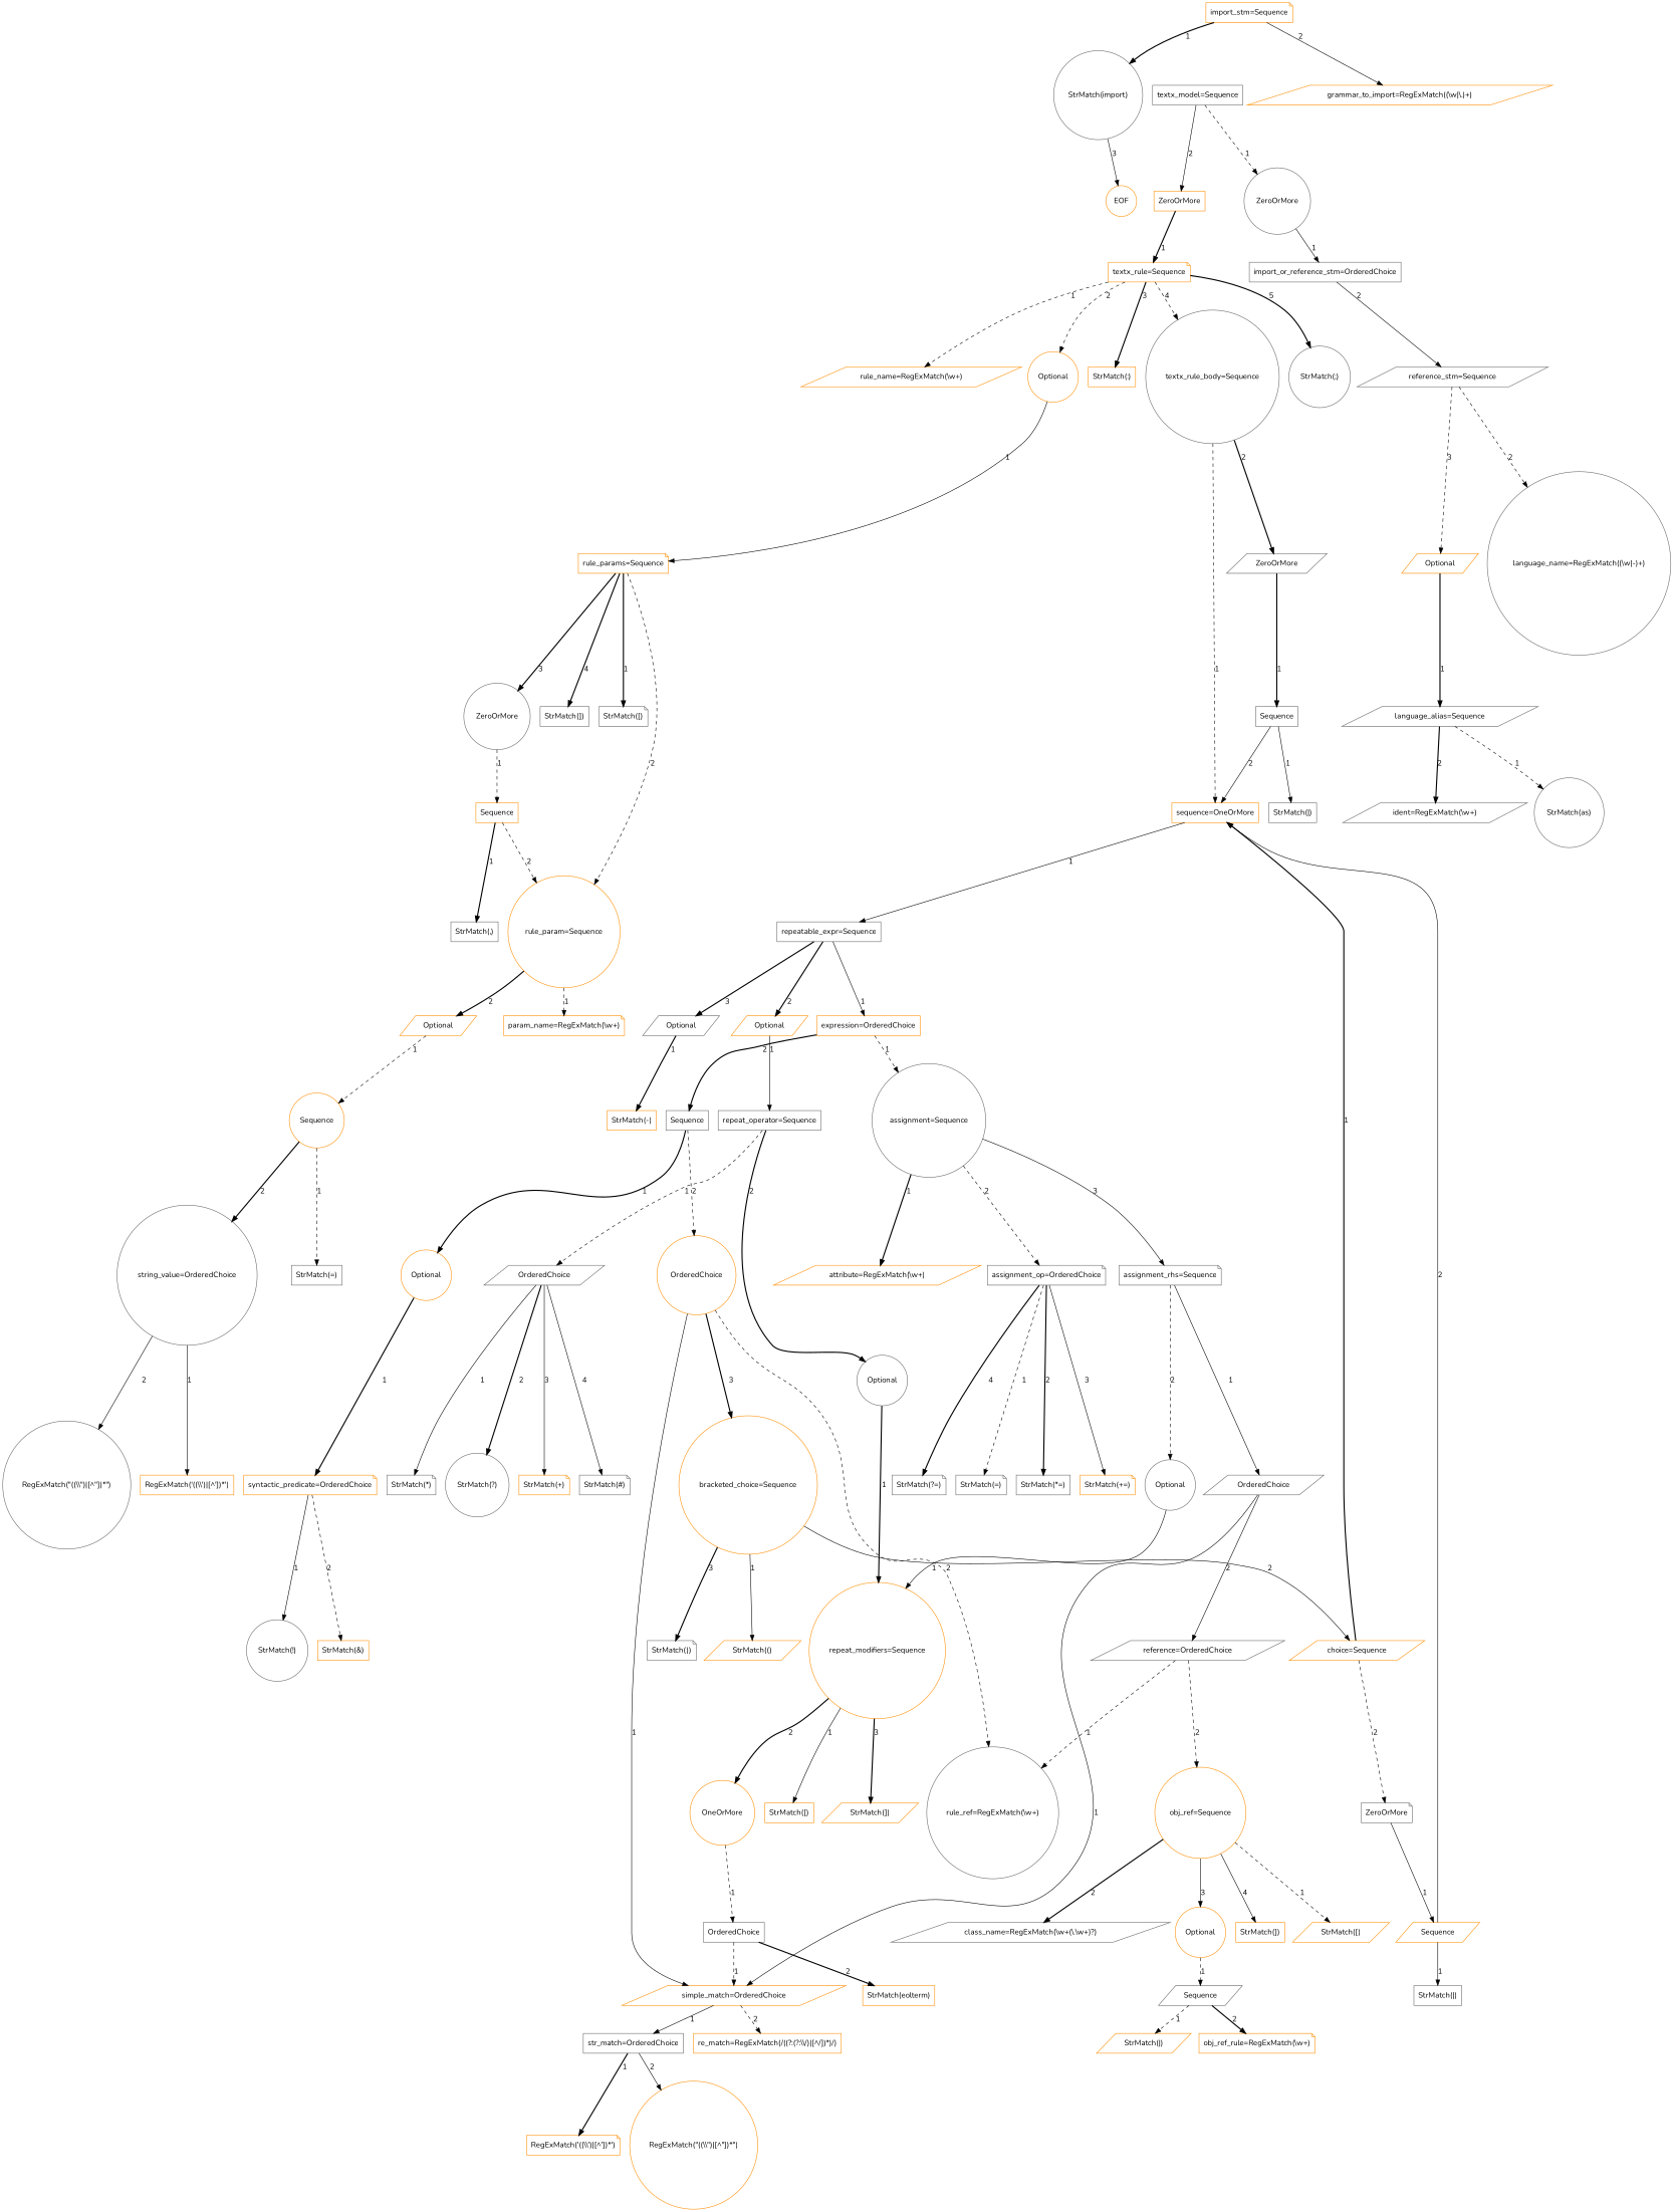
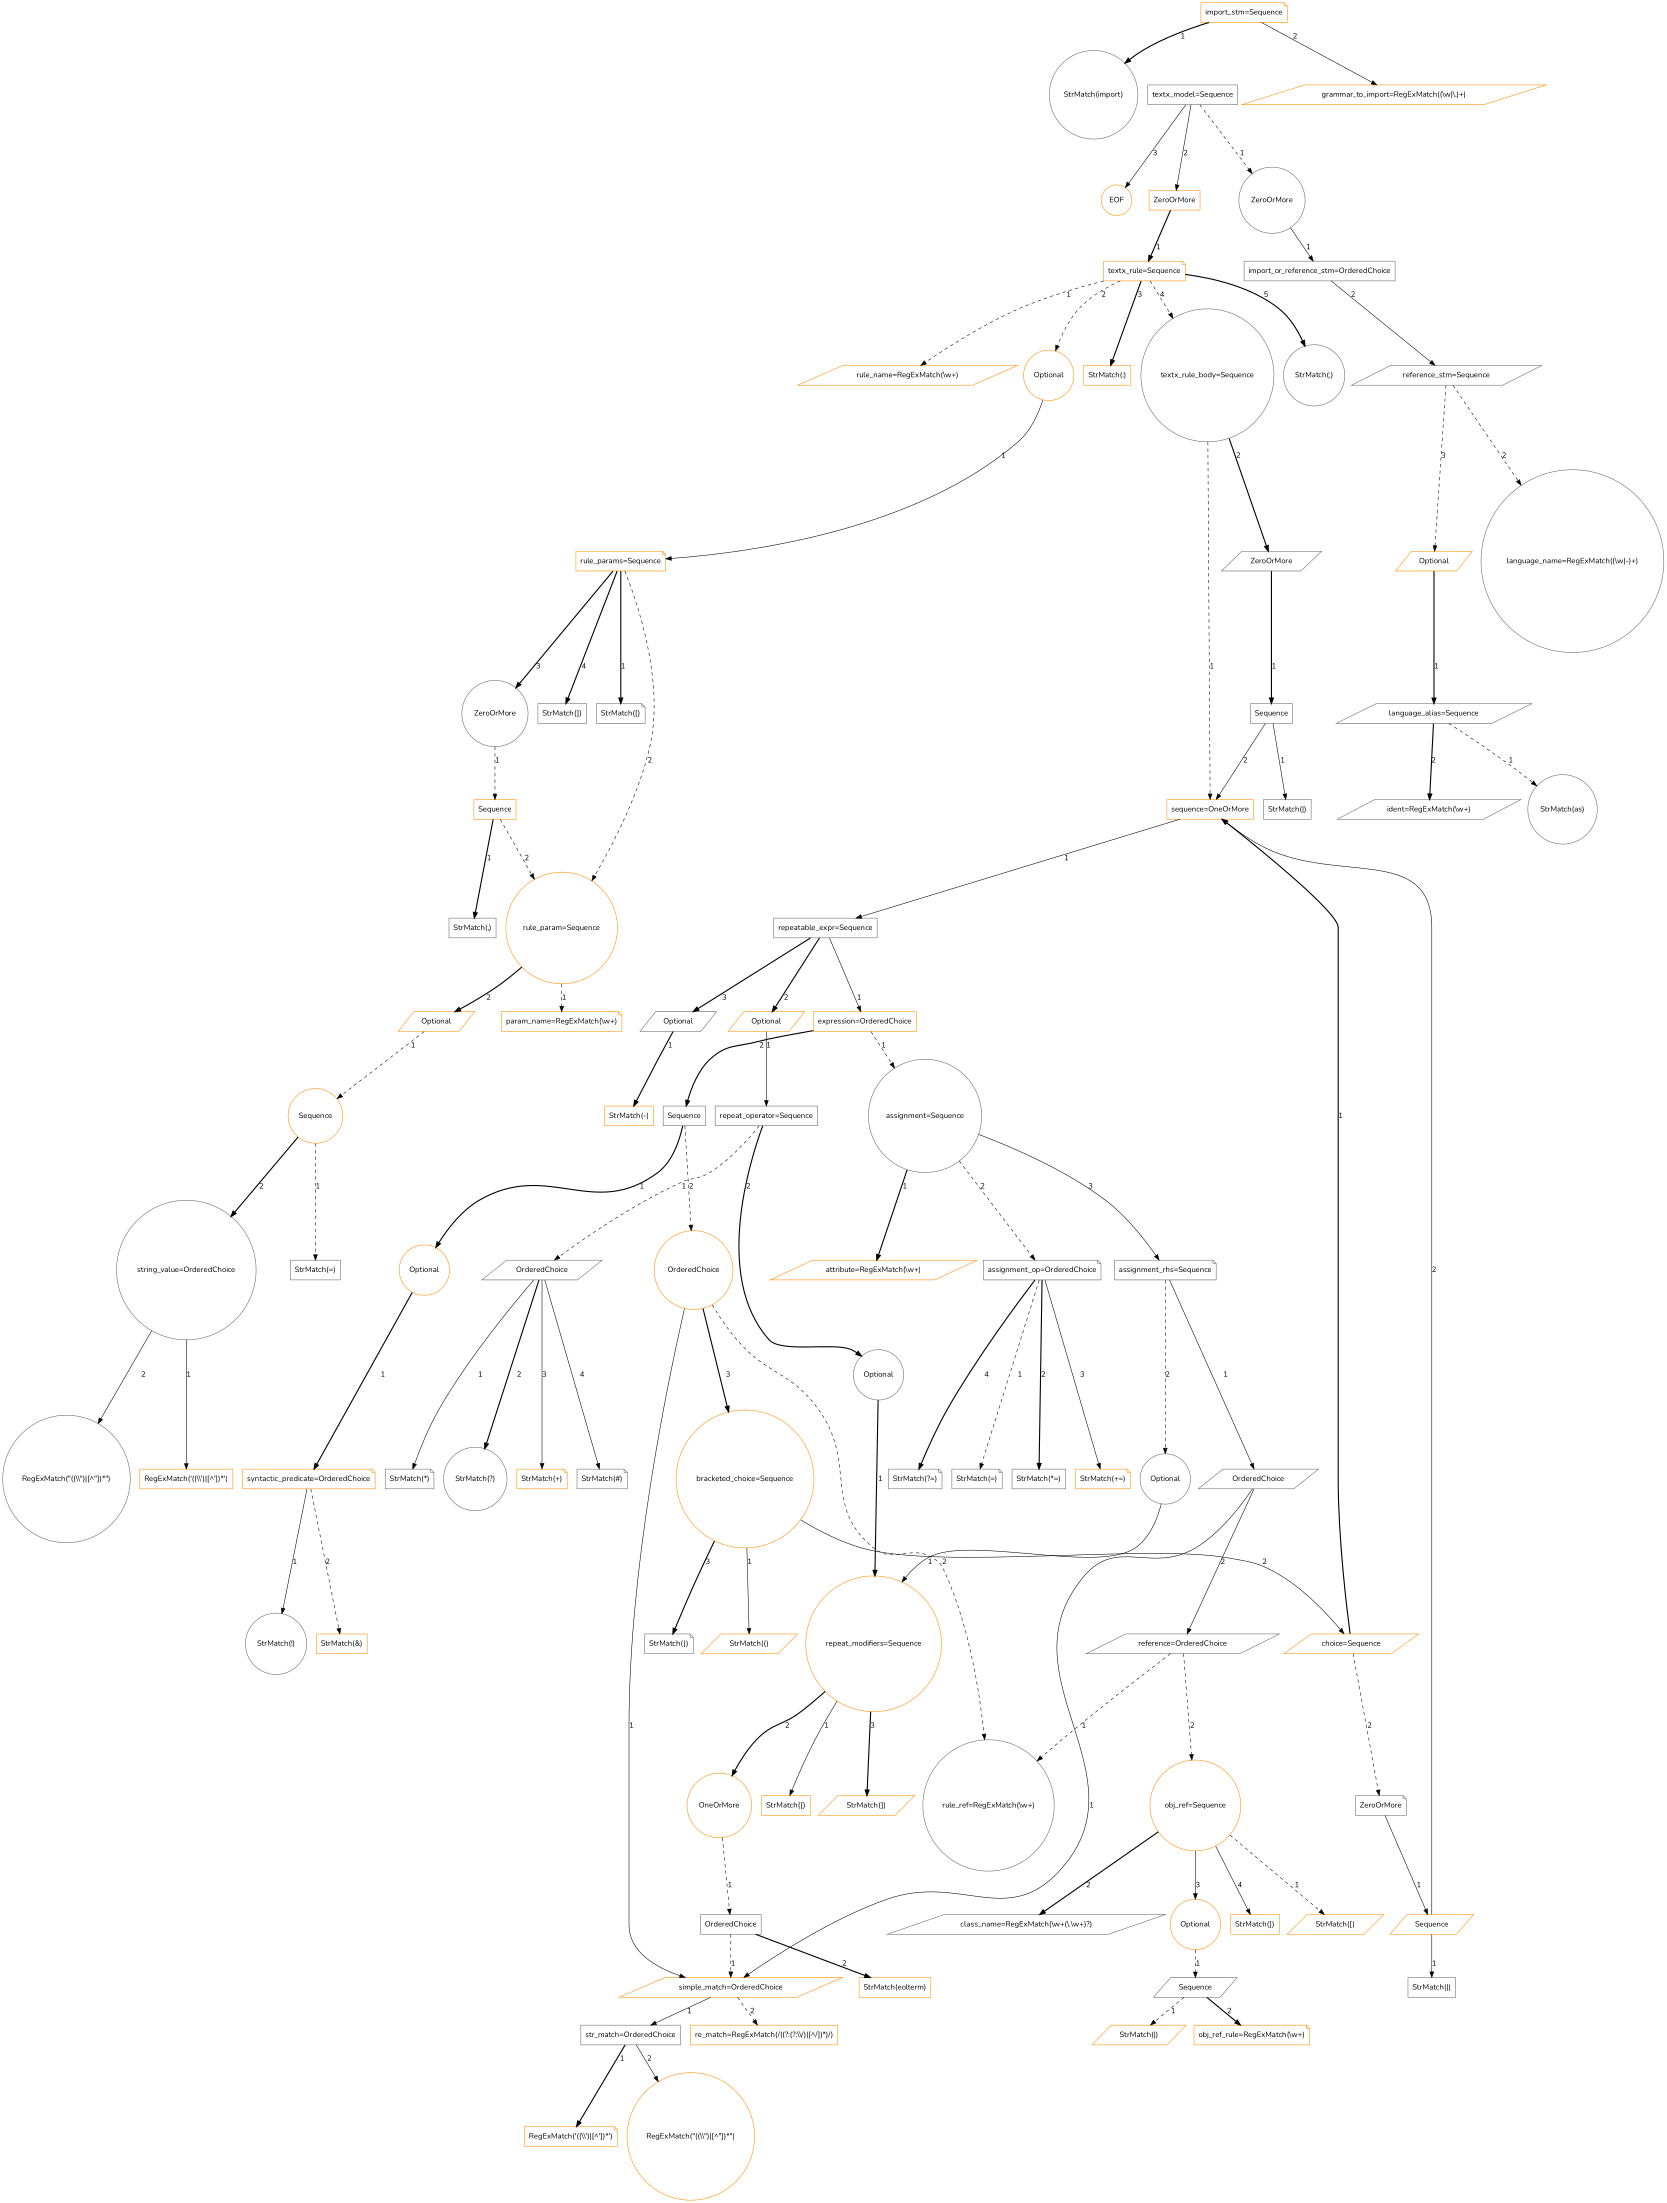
  digraph {
    fontname=Nunito
    node [color=gray40 fontname=Nunito shape=circle]
    edge [fontname=Nunito style=bold]
    n1 [label="textx_model=Sequence" shape=box]
    n2 [label=ZeroOrMore]
    n3 [color=darkorange label=ZeroOrMore shape=box]
    n4 [color=darkorange label=EOF]
    n5 [label="import_or_reference_stm=OrderedChoice" shape=box]
    n6 [color=darkorange label="textx_rule=Sequence" shape=note]
    n7 [label="reference_stm=Sequence" shape=parallelogram]
    n8 [color=darkorange label="import_stm=Sequence" shape=note]
    n9 [label="StrMatch(import)"]
    n10 [color=darkorange label="grammar_to_import=RegExMatch((\\w|\\.)+)" shape=parallelogram]
    n11 [label="language_name=RegExMatch((\\w|-)+)"]
    n12 [color=darkorange label=Optional shape=parallelogram]
    n13 [label="language_alias=Sequence" shape=parallelogram]
    n14 [label="StrMatch(as)"]
    n15 [label="ident=RegExMatch(\\w+)" shape=parallelogram]
    n16 [color=darkorange label="rule_name=RegExMatch(\\w+)" shape=parallelogram]
    n17 [color=darkorange label=Optional]
    n18 [color=darkorange label="StrMatch(:)" shape=box]
    n19 [label="textx_rule_body=Sequence"]
    n20 [label="StrMatch(;)"]
    n21 [color=darkorange label="rule_params=Sequence" shape=note]
    n22 [color=darkorange label="sequence=OneOrMore" shape=box]
    n23 [label=ZeroOrMore shape=parallelogram]
    n24 [label="StrMatch([)" shape=note]
    n25 [color=darkorange label="rule_param=Sequence"]
    n26 [label=ZeroOrMore]
    n27 [label="StrMatch(])" shape=box]
    n28 [color=darkorange label="param_name=RegExMatch(\\w+)" shape=note]
    n29 [color=darkorange label=Optional shape=parallelogram]
    n30 [color=darkorange label=Sequence shape=box]
    n31 [color=darkorange label=Sequence]
    n32 [label="StrMatch(=)" shape=box]
    n33 [label="string_value=OrderedChoice"]
    n34 [color=darkorange label="RegExMatch('((\\\\')|[^'])*')" shape=box]
    n35 [label="RegExMatch(\"((\\\\\")|[^\"])*\")"]
    n36 [label="StrMatch(,)" shape=box]
    n37 [label="repeatable_expr=Sequence" shape=box]
    n38 [label=Sequence shape=box]
    n39 [color=darkorange label="expression=OrderedChoice" shape=box]
    n40 [color=darkorange label=Optional shape=parallelogram]
    n41 [label=Optional shape=parallelogram]
    n42 [label="assignment=Sequence"]
    n43 [label=Sequence shape=box]
    n44 [label="repeat_operator=Sequence" shape=box]
    n45 [color=darkorange label="StrMatch(-)" shape=box]
    n46 [color=darkorange label="attribute=RegExMatch(\\w+)" shape=parallelogram]
    n47 [label="assignment_op=OrderedChoice" shape=note]
    n48 [label="assignment_rhs=Sequence" shape=note]
    n49 [color=darkorange label=Optional]
    n50 [color=darkorange label=OrderedChoice]
    n51 [label="StrMatch(=)" shape=note]
    n52 [label="StrMatch(*=)" shape=box]
    n53 [color=darkorange label="StrMatch(+=)" shape=note]
    n54 [label="StrMatch(?=)" shape=note]
    n55 [label=OrderedChoice shape=parallelogram]
    n56 [label=Optional]
    n57 [color=darkorange label="simple_match=OrderedChoice" shape=parallelogram]
    n58 [label="reference=OrderedChoice" shape=parallelogram]
    n59 [color=darkorange label="repeat_modifiers=Sequence"]
    n60 [label="str_match=OrderedChoice" shape=box]
    n61 [color=darkorange label="re_match=RegExMatch(/((?:(?:\\\\/)|[^/])*)/)" shape=box]
    n62 [label="rule_ref=RegExMatch(\\w+)"]
    n63 [color=darkorange label="obj_ref=Sequence"]
    n64 [color=darkorange label="RegExMatch('((\\\\')|[^'])*')" shape=note]
    n65 [color=darkorange label="RegExMatch(\"((\\\\\")|[^\"])*\")"]
    n66 [color=darkorange label="StrMatch([)" shape=parallelogram]
    n67 [label="class_name=RegExMatch(\\w+(\\.\\w+)?)" shape=parallelogram]
    n68 [color=darkorange label=Optional]
    n69 [color=darkorange label="StrMatch(])" shape=box]
    n70 [label=Sequence shape=parallelogram]
    n71 [color=darkorange label="StrMatch(|)" shape=parallelogram]
    n72 [color=darkorange label="obj_ref_rule=RegExMatch(\\w+)" shape=note]
    n73 [color=darkorange label="StrMatch([)" shape=box]
    n74 [color=darkorange label=OneOrMore]
    n75 [color=darkorange label="StrMatch(])" shape=parallelogram]
    n76 [label=OrderedChoice shape=box]
    n77 [color=darkorange label="StrMatch(eolterm)" shape=box]
    n78 [color=darkorange label="syntactic_predicate=OrderedChoice" shape=note]
    n79 [color=darkorange label="bracketed_choice=Sequence"]
    n80 [label="StrMatch(!)"]
    n81 [color=darkorange label="StrMatch(&)" shape=box]
    n82 [color=darkorange label="StrMatch(()" shape=parallelogram]
    n83 [color=darkorange label="choice=Sequence" shape=parallelogram]
    n84 [label="StrMatch())" shape=note]
    n85 [label=ZeroOrMore shape=note]
    n86 [color=darkorange label=Sequence shape=parallelogram]
    n87 [label="StrMatch(|)" shape=box]
    n88 [label=OrderedChoice shape=parallelogram]
    n89 [label=Optional]
    n90 [label="StrMatch(*)" shape=note]
    n91 [label="StrMatch(?)"]
    n92 [color=darkorange label="StrMatch(+)" shape=note]
    n93 [label="StrMatch(#)" shape=note]
    n94 [label="StrMatch(|)" shape=box]
    n1 -> n2 [label=1 style=dashed]
    n1 -> n3 [label=2 style=solid]
-   n9 -> n4 [label=3 style=solid]
+   n1 -> n4 [label=3 style=solid]
    n2 -> n5 [label=1 style=solid]
    n3 -> n6 [label=1]
    n5 -> n7 [label=2 style=solid]
    n6 -> n16 [label=1 style=dashed]
    n6 -> n17 [label=2 style=dashed]
    n6 -> n18 [label=3]
    n6 -> n19 [label=4 style=dashed]
    n6 -> n20 [label=5]
    n7 -> n11 [label=2 style=dashed]
    n7 -> n12 [label=3 style=dashed]
    n8 -> n9 [label=1]
    n8 -> n10 [label=2 style=solid]
    n12 -> n13 [label=1]
    n13 -> n14 [label=1 style=dashed]
    n13 -> n15 [label=2]
    n17 -> n21 [label=1 style=solid]
    n19 -> n22 [label=1 style=dashed]
    n19 -> n23 [label=2]
    n21 -> n24 [label=1]
    n21 -> n25 [label=2 style=dashed]
    n21 -> n26 [label=3]
    n21 -> n27 [label=4]
    n22 -> n37 [label=1 style=solid]
    n23 -> n38 [label=1]
    n25 -> n28 [label=1 style=dashed]
    n25 -> n29 [label=2]
    n26 -> n30 [label=1 style=dashed]
    n29 -> n31 [label=1 style=dashed]
    n30 -> n25 [label=2 style=dashed]
    n30 -> n36 [label=1]
    n31 -> n32 [label=1 style=dashed]
    n31 -> n33 [label=2]
    n33 -> n34 [label=1 style=solid]
    n33 -> n35 [label=2 style=solid]
    n37 -> n39 [label=1 style=solid]
    n37 -> n40 [label=2]
    n37 -> n41 [label=3]
    n38 -> n22 [label=2 style=solid]
    n38 -> n94 [label=1 style=solid]
    n39 -> n42 [label=1 style=dashed]
    n39 -> n43 [label=2]
    n40 -> n44 [label=1 style=solid]
    n41 -> n45 [label=1]
    n42 -> n46 [label=1]
    n42 -> n47 [label=2 style=dashed]
    n42 -> n48 [label=3 style=solid]
    n43 -> n49 [label=1]
    n43 -> n50 [label=2 style=dashed]
    n44 -> n88 [label=1 style=dashed]
    n44 -> n89 [label=2]
    n47 -> n51 [label=1 style=dashed]
    n47 -> n52 [label=2]
    n47 -> n53 [label=3 style=solid]
    n47 -> n54 [label=4]
    n48 -> n55 [label=1 style=solid]
    n48 -> n56 [label=2 style=dashed]
    n49 -> n78 [label=1]
    n50 -> n57 [label=1 style=solid]
    n50 -> n62 [label=2 style=dashed]
    n50 -> n79 [label=3]
    n55 -> n57 [label=1 style=solid]
    n55 -> n58 [label=2 style=solid]
    n56 -> n59 [label=1 style=solid]
    n57 -> n60 [label=1 style=solid]
    n57 -> n61 [label=2 style=dashed]
    n58 -> n62 [label=1 style=dashed]
    n58 -> n63 [label=2 style=dashed]
    n59 -> n73 [label=1 style=solid]
    n59 -> n74 [label=2]
    n59 -> n75 [label=3]
    n60 -> n64 [label=1]
    n60 -> n65 [label=2 style=solid]
    n63 -> n66 [label=1 style=dashed]
    n63 -> n67 [label=2]
    n63 -> n68 [label=3 style=solid]
    n63 -> n69 [label=4 style=solid]
    n68 -> n70 [label=1 style=dashed]
    n70 -> n71 [label=1 style=dashed]
    n70 -> n72 [label=2]
    n74 -> n76 [label=1 style=dashed]
    n76 -> n57 [label=1 style=dashed]
    n76 -> n77 [label=2]
    n78 -> n80 [label=1 style=solid]
    n78 -> n81 [label=2 style=dashed]
    n79 -> n82 [label=1 style=solid]
    n79 -> n83 [label=2 style=solid]
    n79 -> n84 [label=3]
    n83 -> n22 [label=1]
    n83 -> n85 [label=2 style=dashed]
    n85 -> n86 [label=1 style=solid]
    n86 -> n22 [label=2 style=solid]
    n86 -> n87 [label=1 style=solid]
    n88 -> n90 [label=1 style=solid]
    n88 -> n91 [label=2]
    n88 -> n92 [label=3 style=solid]
    n88 -> n93 [label=4 style=solid]
    n89 -> n59 [label=1]
  }
